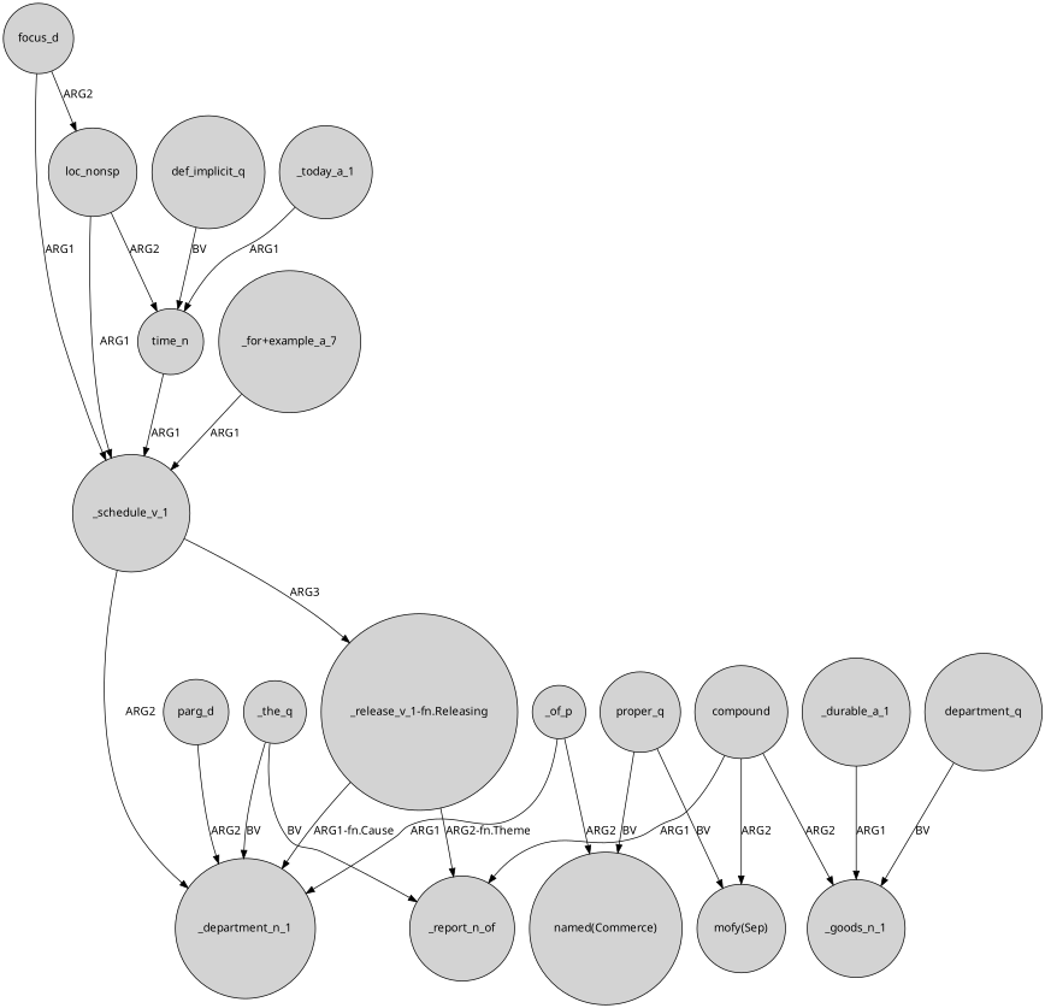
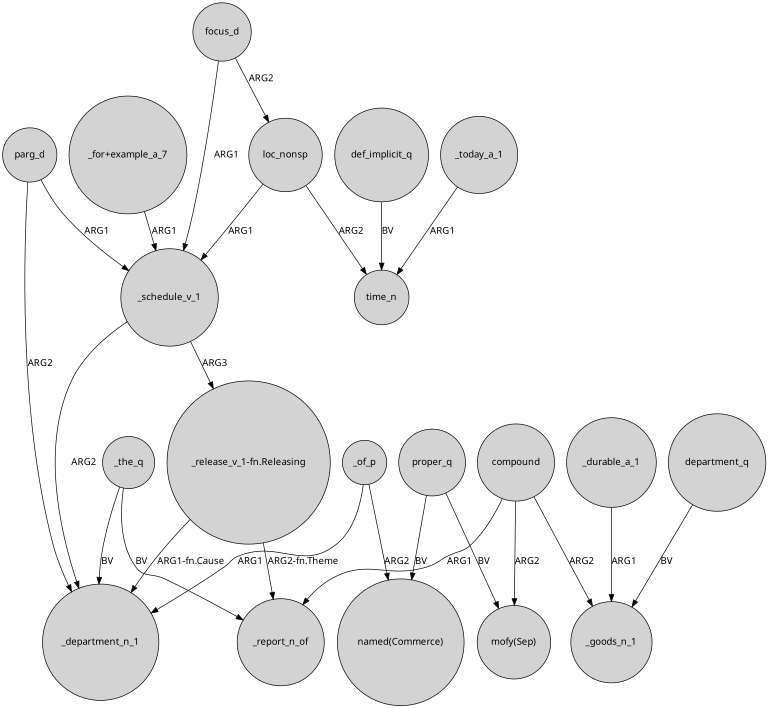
  digraph {
    fontname="Noto Sans"
    node [fontname="Noto Sans" shape=circle style=filled]
    edge [fontname="Noto Sans"]
    focus_d
    loc_nonsp
    _schedule_v_1
    time_n
    "_release_v_1-fn.Releasing"
    _department_n_1
    compound
    _report_n_of
    _goods_n_1
    "mofy(Sep)"
    _today_a_1
    _of_p
    "named(Commerce)"
    proper_q
    _the_q
    _durable_a_1
    n17 [label=department_q]
    parg_d
    n19 [label="_for+example_a_7"]
    def_implicit_q
    focus_d -> loc_nonsp [label=ARG2]
    focus_d -> _schedule_v_1 [label=ARG1]
    loc_nonsp -> _schedule_v_1 [label=ARG1]
    loc_nonsp -> time_n [label=ARG2]
    _schedule_v_1 -> "_release_v_1-fn.Releasing" [label=ARG3]
    _schedule_v_1 -> _department_n_1 [label=ARG2]
    "_release_v_1-fn.Releasing" -> _department_n_1 [label="ARG1-fn.Cause"]
    "_release_v_1-fn.Releasing" -> _report_n_of [label="ARG2-fn.Theme"]
    compound -> _report_n_of [label=ARG1]
    compound -> _goods_n_1 [label=ARG2]
    compound -> "mofy(Sep)" [label=ARG2]
    _today_a_1 -> time_n [label=ARG1]
    _of_p -> _department_n_1 [label=ARG1]
    _of_p -> "named(Commerce)" [label=ARG2]
    proper_q -> "mofy(Sep)" [label=BV]
    proper_q -> "named(Commerce)" [label=BV]
    _the_q -> _department_n_1 [label=BV]
    _the_q -> _report_n_of [label=BV]
    _durable_a_1 -> _goods_n_1 [label=ARG1]
    n17 -> _goods_n_1 [label=BV]
-   time_n -> _schedule_v_1 [label=ARG1]
+   parg_d -> _schedule_v_1 [label=ARG1]
    parg_d -> _department_n_1 [label=ARG2]
    n19 -> _schedule_v_1 [label=ARG1]
    def_implicit_q -> time_n [label=BV]
  }
